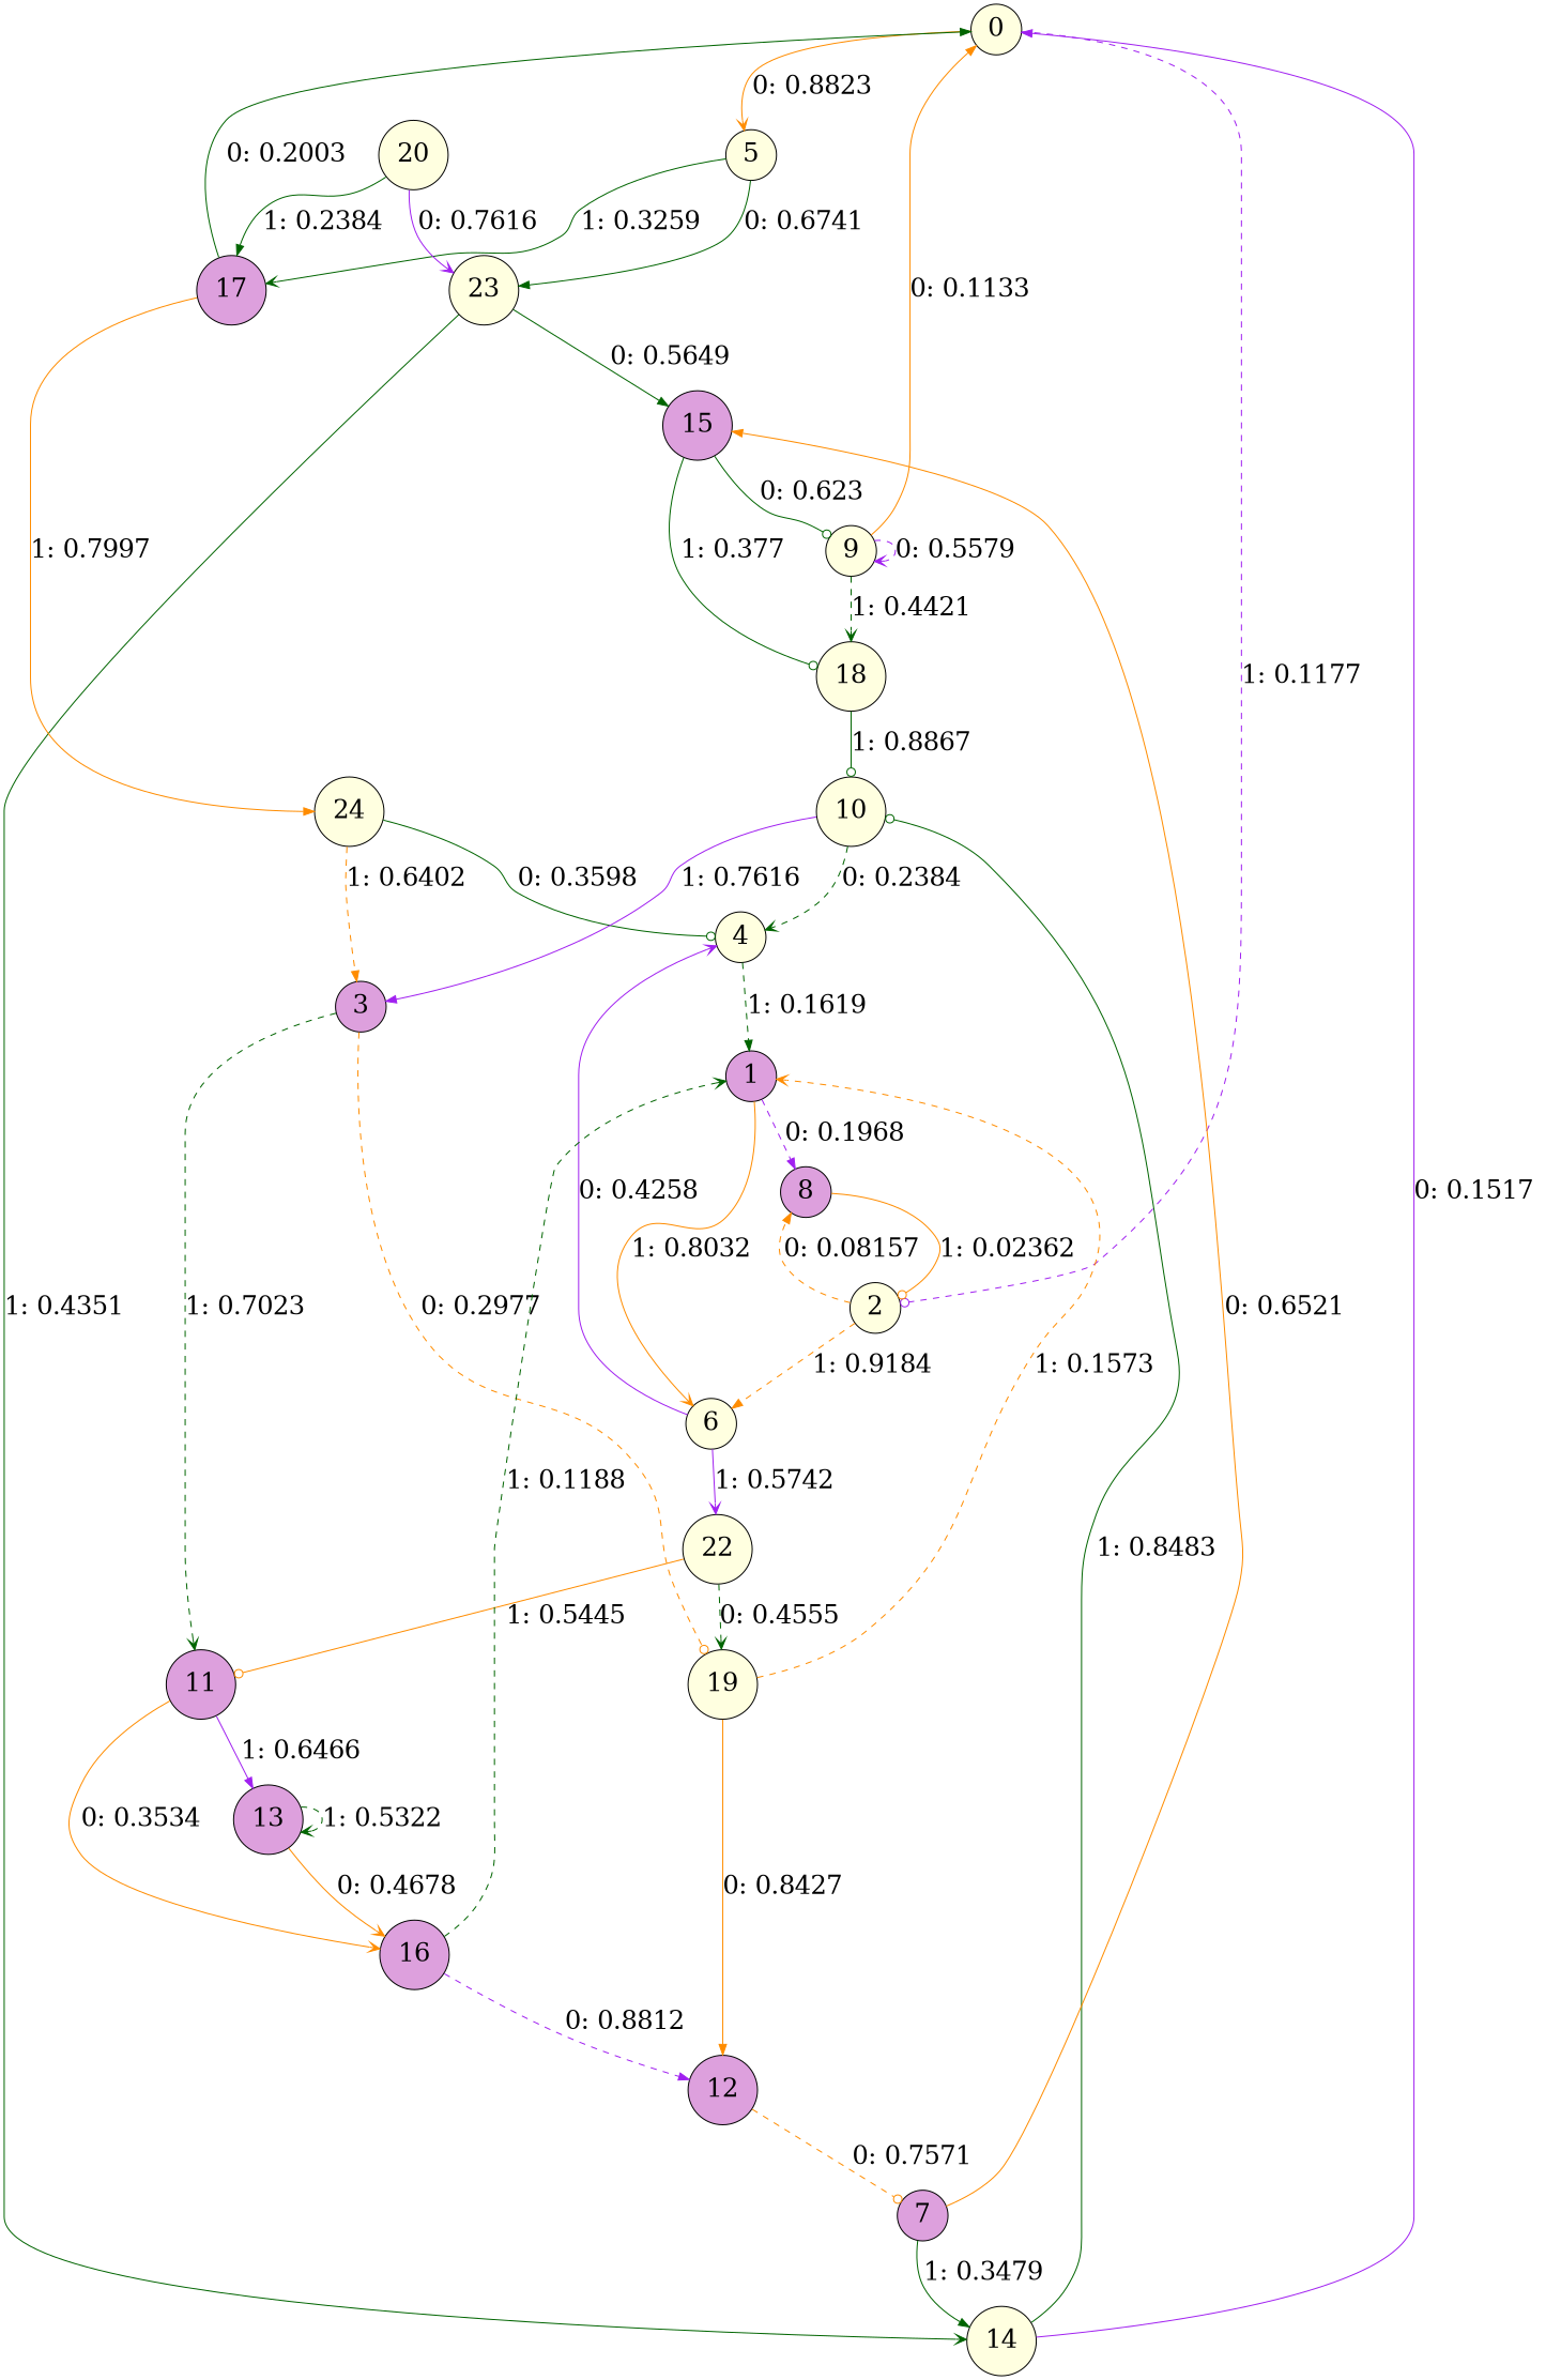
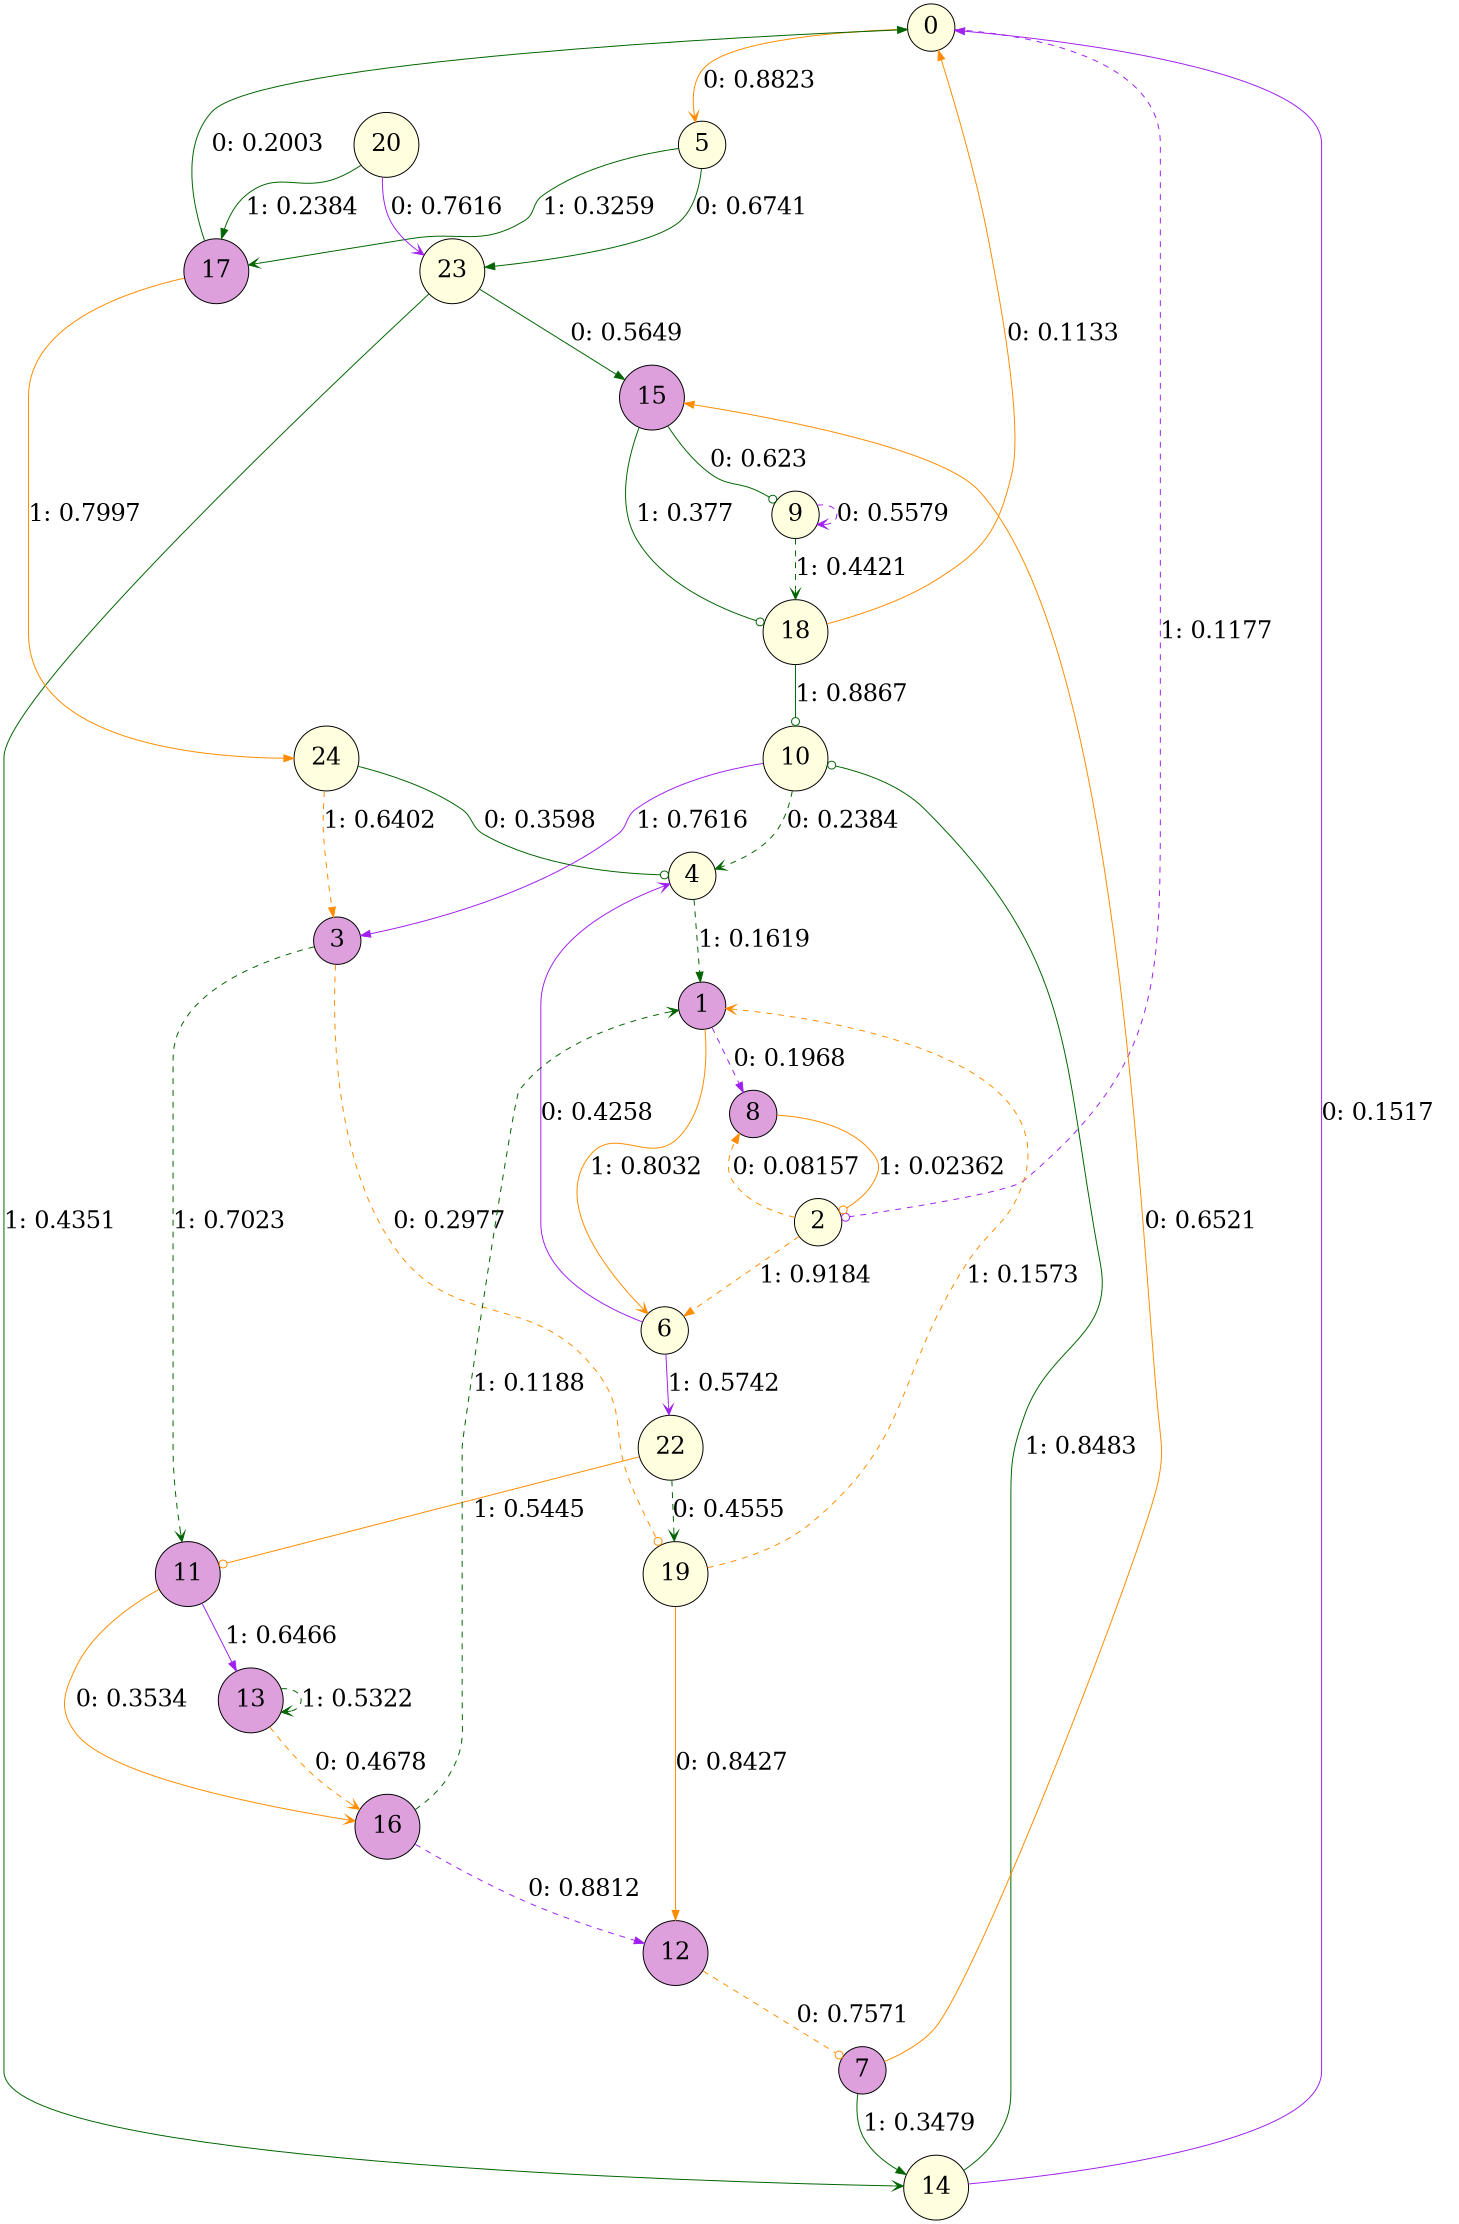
  digraph {
    node [fillcolor=lightyellow fontsize=24 shape=circle style=filled]
    edge [arrowhead=normal color=darkgreen fontsize=24 style=solid]
    0
    5
    2
    23
    17 [fillcolor=plum]
    8 [fillcolor=plum]
    6
    15 [fillcolor=plum]
    14
    24
    4
    22
    1 [fillcolor=plum]
    20
    19
    11 [fillcolor=plum]
    3 [fillcolor=plum]
    12 [fillcolor=plum]
    16 [fillcolor=plum]
    13 [fillcolor=plum]
    7 [fillcolor=plum]
    9
    18
    10
    0 -> 5 [arrowhead=vee color=darkorange label="0: 0.8823   "]
    0 -> 2 [arrowhead=odot color=purple label="1: 0.1177   " style=dashed]
    5 -> 23 [label="0: 0.6741   "]
    5 -> 17 [arrowhead=vee label="1: 0.3259   "]
    2 -> 8 [color=darkorange label="0: 0.08157  " style=dashed]
    2 -> 6 [color=darkorange label="1: 0.9184   " style=dashed]
    23 -> 15 [label="0: 0.5649   "]
    23 -> 14 [arrowhead=vee label="1: 0.4351   "]
    17 -> 0 [label="0: 0.2003   "]
    17 -> 24 [color=darkorange label="1: 0.7997   "]
    8 -> 2 [arrowhead=odot color=darkorange label="1: 0.02362  "]
    6 -> 4 [arrowhead=vee color=purple label="0: 0.4258   "]
    6 -> 22 [arrowhead=vee color=purple label="1: 0.5742   "]
    15 -> 9 [arrowhead=odot label="0: 0.623    "]
    15 -> 18 [arrowhead=odot label="1: 0.377    "]
    14 -> 0 [color=purple label="0: 0.1517   "]
    14 -> 10 [arrowhead=odot label="1: 0.8483   "]
    24 -> 4 [arrowhead=odot label="0: 0.3598   "]
    24 -> 3 [color=darkorange label="1: 0.6402   " style=dashed]
    4 -> 1 [label="1: 0.1619   " style=dashed]
    22 -> 19 [arrowhead=vee label="0: 0.4555   " style=dashed]
    22 -> 11 [arrowhead=odot color=darkorange label="1: 0.5445   "]
    1 -> 8 [color=purple label="0: 0.1968   " style=dashed]
    1 -> 6 [arrowhead=vee color=darkorange label="1: 0.8032   "]
    20 -> 23 [arrowhead=vee color=purple label="0: 0.7616   "]
    20 -> 17 [label="1: 0.2384   "]
    19 -> 1 [arrowhead=vee color=darkorange label="1: 0.1573   " style=dashed]
    19 -> 12 [color=darkorange label="0: 0.8427   "]
    11 -> 16 [arrowhead=vee color=darkorange label="0: 0.3534   "]
    11 -> 13 [color=purple label="1: 0.6466   "]
    3 -> 19 [arrowhead=odot color=darkorange label="0: 0.2977   " style=dashed]
    3 -> 11 [arrowhead=vee label="1: 0.7023   " style=dashed]
    12 -> 7 [arrowhead=odot color=darkorange label="0: 0.7571   " style=dashed]
    16 -> 1 [arrowhead=vee label="1: 0.1188   " style=dashed]
    16 -> 12 [color=purple label="0: 0.8812   " style=dashed]
-   13 -> 16 [arrowhead=vee color=darkorange label="0: 0.4678   "]
+   13 -> 16 [arrowhead=vee color=darkorange label="0: 0.4678   " style=dashed]
    13 -> 13 [arrowhead=vee label="1: 0.5322   " style=dashed]
    7 -> 15 [color=darkorange label="0: 0.6521   "]
    7 -> 14 [label="1: 0.3479   "]
    9 -> 9 [arrowhead=vee color=purple label="0: 0.5579   " style=dashed]
    9 -> 18 [arrowhead=vee label="1: 0.4421   " style=dashed]
-   9 -> 0 [color=darkorange label="0: 0.1133   "]
+   18 -> 0 [color=darkorange label="0: 0.1133   "]
    18 -> 10 [arrowhead=odot label="1: 0.8867   "]
    10 -> 4 [arrowhead=vee label="0: 0.2384   " style=dashed]
    10 -> 3 [color=purple label="1: 0.7616   "]
  }
